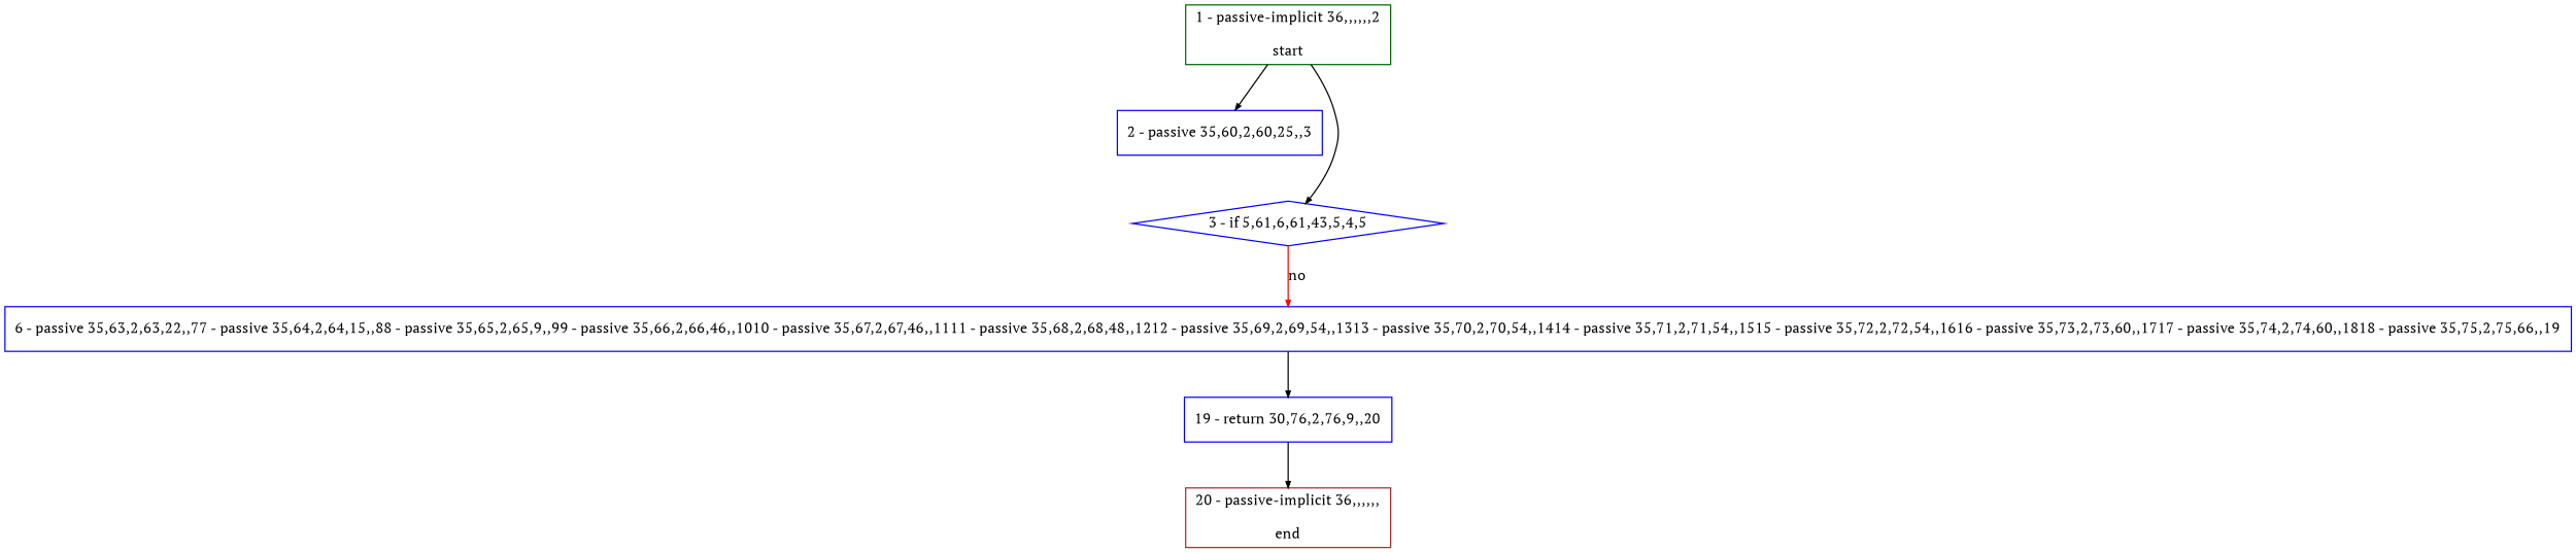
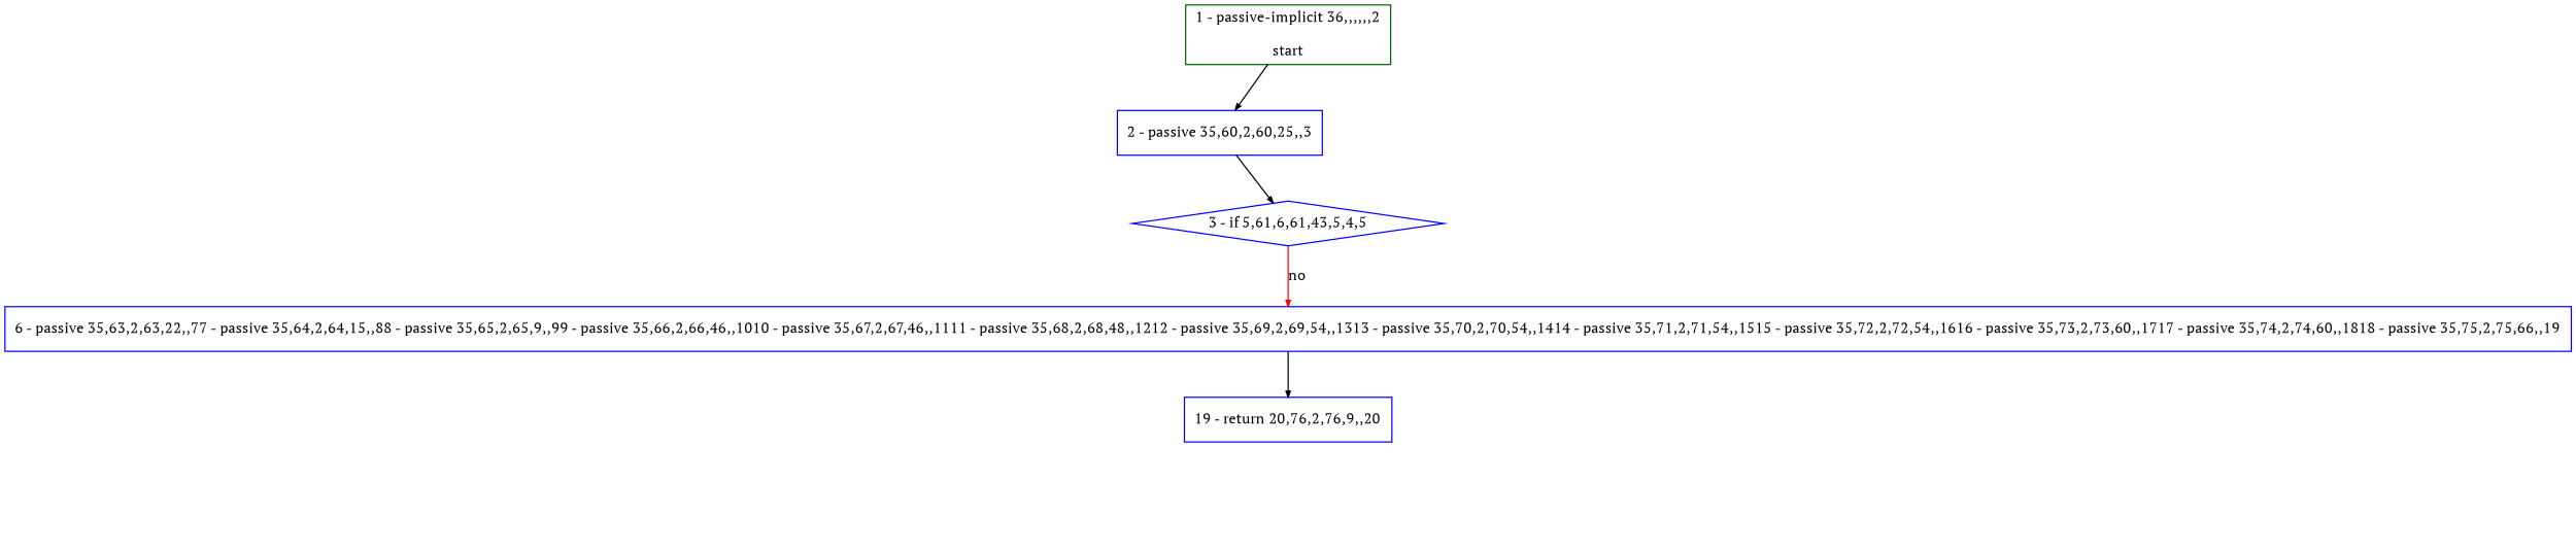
  digraph {
    bgcolor=white
    compound=true
    fillcolor="#FFFFCC"
    fontname="PT Serif"
    fontsize=12
    pack=true
    packmode=clust
    style="rounded,filled"
    node [color="#0000ff" compound=true fillcolor="#ffffff" fixedsize=false fontname="PT Serif" fontsize=12 node_initialized=no shape=box style=filled]
    edge [arrowhead=normal arrowsize=0.5 arrowtail=none color="#000000" compound=true dir=forward fontcolor=black fontname="PT Serif" fontsize=12]
    n1 [label="2 - passive 35,60,2,60,25,,3"]
    n2 [label="3 - if 5,61,6,61,43,5,4,5" shape=diamond]
    n3 [label="6 - passive 35,63,2,63,22,,77 - passive 35,64,2,64,15,,88 - passive 35,65,2,65,9,,99 - passive 35,66,2,66,46,,1010 - passive 35,67,2,67,46,,1111 - passive 35,68,2,68,48,,1212 - passive 35,69,2,69,54,,1313 - passive 35,70,2,70,54,,1414 - passive 35,71,2,71,54,,1515 - passive 35,72,2,72,54,,1616 - passive 35,73,2,73,60,,1717 - passive 35,74,2,74,60,,1818 - passive 35,75,2,75,66,,19"]
    n4 [color="#006400" label="1 - passive-implicit 36,,,,,,2\n\nstart"]
-   n5 [label="19 - return 30,76,2,76,9,,20"]
-   n6 [color="#a52a2a" label="20 - passive-implicit 36,,,,,,\n\nend"]
-   n4 -> n2
+   n5 [label="19 - return 20,76,2,76,9,,20"]
+   n1 -> n2
    n2 -> n3 [color="#ff0000" label=no]
    n3 -> n5
    n4 -> n1
-   n5 -> n6
  }
